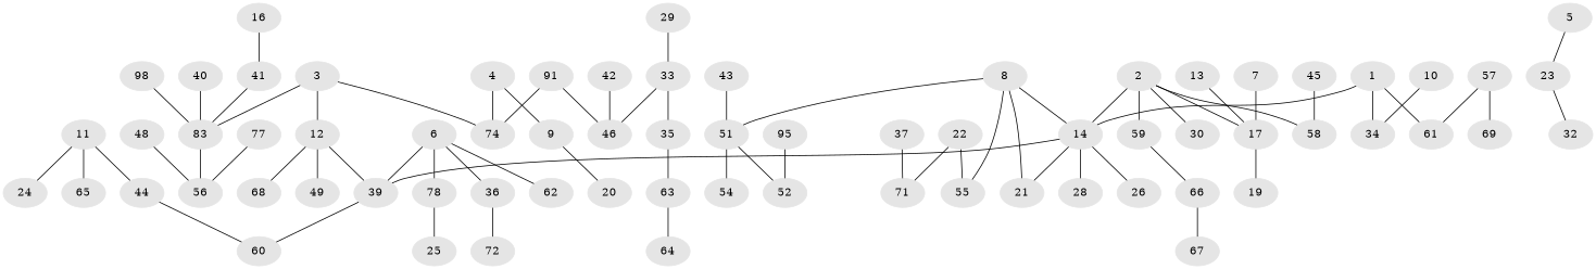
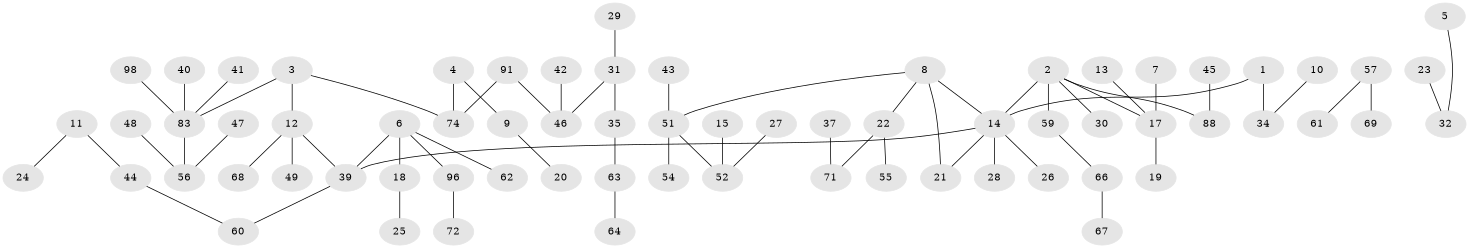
  graph {
    node [color=gray90 style=filled]
    edge [weight=1.0]
    1
    14
    34
    61
    39
    21
    26
    28
    2
    17
    30
-   58
+   58 [label=88]
    59
    19
    66
    3
    12
    n18 [label=83]
    n19 [label=74]
    49
    68
    56
    4
    9
    20
    5
    23
    32
    6
-   18 [label=78]
-   36
+   18
+   36 [label=96]
    62
    25
    72
    60
    7
    8
    22
    51
    55
    71
    52
    54
    10
    11
    24
-   65
    44
    13
-   15 [label=95]
-   16
+   15
    41
+   27
    29
-   33
+   33 [label=31]
    46
    35
    n58 [label=91]
    63
    64
    37
    n62 [label=98]
    40
    42
    43
    45
-   47 [label=77]
+   47
    48
    57
    69
    67
    1 -- 14
    1 -- 34
-   1 -- 61
    14 -- 39
    14 -- 21
    14 -- 26
    14 -- 28
    39 -- 60
    2 -- 14
    2 -- 17
    2 -- 30
    2 -- 58
    2 -- 59
    17 -- 19
    59 -- 66
    66 -- 67
    3 -- 12
    3 -- n18
    3 -- n19
    12 -- 39
    12 -- 49
    12 -- 68
    n18 -- 56
    4 -- n19
    4 -- 9
    9 -- 20
-   5 -- 23
+   5 -- 32
    23 -- 32
    6 -- 39
    6 -- 18
    6 -- 36
    6 -- 62
    18 -- 25
    36 -- 72
    7 -- 17
    8 -- 14
    8 -- 21
-   8 -- 55
+   8 -- 22
    8 -- 51
    22 -- 55
    22 -- 71
    51 -- 52
    51 -- 54
    10 -- 34
    11 -- 24
-   11 -- 65
    11 -- 44
    44 -- 60
    13 -- 17
    15 -- 52
-   16 -- 41
    41 -- n18
+   27 -- 52
    29 -- 33
    33 -- 46
    33 -- 35
    35 -- 63
    n58 -- n19
    n58 -- 46
    63 -- 64
    37 -- 71
    n62 -- n18
    40 -- n18
    42 -- 46
    43 -- 51
    45 -- 58
    47 -- 56
    48 -- 56
    57 -- 61
    57 -- 69
  }
